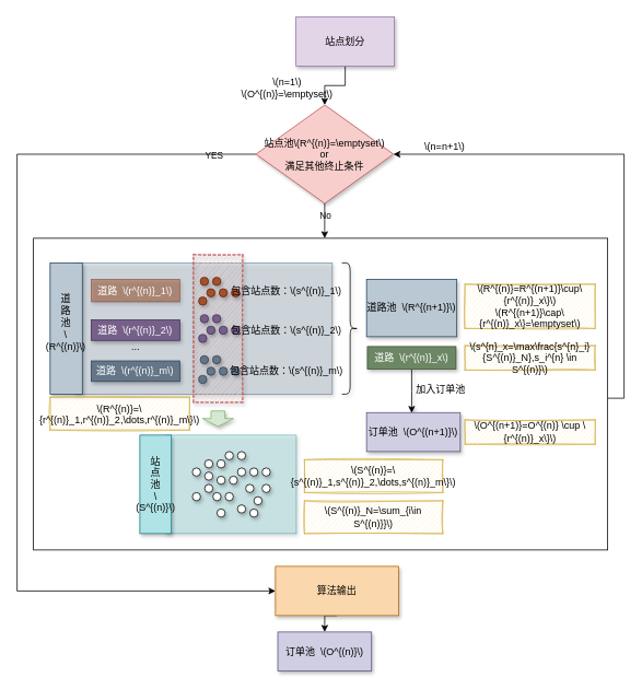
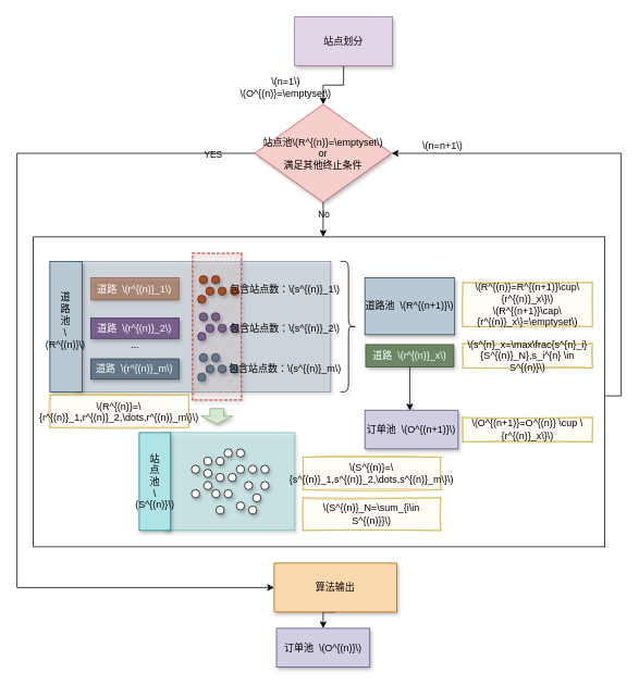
  <mxCell id="0" />
  <mxCell id="1" parent="0" />
  <mxCell id="2" value="" style="rounded=0;whiteSpace=wrap;html=1;shadow=0;glass=0;sketch=0;fillColor=none;labelBackgroundColor=none;" vertex="1" parent="1"><mxGeometry x="40" y="290" width="700" height="380" as="geometry" /></mxCell>
  <mxCell id="3" value="" style="rounded=0;whiteSpace=wrap;html=1;fillColor=#bac8d3;strokeColor=#23445d;opacity=50;labelBackgroundColor=none;shadow=1;" vertex="1" parent="1"><mxGeometry x="90.31" y="320" width="314" height="160" as="geometry" /></mxCell>
  <mxCell id="4" value="" style="rounded=0;whiteSpace=wrap;html=1;dashed=1;fillColor=#f8cecc;strokeColor=#b85450;sketch=1;labelBackgroundColor=none;shadow=1;" vertex="1" parent="1"><mxGeometry x="235.06" y="310" width="60" height="180" as="geometry" /></mxCell>
  <mxCell id="5" value="&lt;div&gt;道&lt;/div&gt;&lt;div&gt;路&lt;/div&gt;&lt;div&gt;池&lt;/div&gt;&lt;div&gt;\(R^{(n)}\)&lt;br&gt;&lt;/div&gt;&lt;div&gt;&lt;br&gt;&lt;/div&gt;" style="rounded=0;whiteSpace=wrap;html=1;fillColor=#bac8d3;strokeColor=#23445d;labelBackgroundColor=none;shadow=1;" vertex="1" parent="1"><mxGeometry x="60.31" y="320" width="39.25" height="160" as="geometry" /></mxCell>
  <mxCell id="6" style="edgeStyle=orthogonalEdgeStyle;rounded=0;orthogonalLoop=1;jettySize=auto;html=1;exitX=0.5;exitY=1;exitDx=0;exitDy=0;entryX=0.5;entryY=0;entryDx=0;entryDy=0;labelBackgroundColor=none;" edge="1" parent="1" source="7" target="34"><mxGeometry relative="1" as="geometry" /></mxCell>
  <mxCell id="7" value="站点划分" style="rounded=0;whiteSpace=wrap;html=1;fillColor=#e1d5e7;strokeColor=#9673a6;labelBackgroundColor=none;shadow=1;" vertex="1" parent="1"><mxGeometry x="360" y="20" width="120" height="60" as="geometry" /></mxCell>
  <mxCell id="8" value="道路&amp;nbsp; \(r^{(n)}_1\)" style="rounded=0;whiteSpace=wrap;html=1;fillColor=#a0522d;strokeColor=#6D1F00;opacity=50;fontColor=#ffffff;flipV=1;labelBackgroundColor=none;shadow=1;" vertex="1" parent="1"><mxGeometry x="110.31" y="340" width="108" height="27.5" as="geometry" /></mxCell>
  <mxCell id="9" value="" style="ellipse;whiteSpace=wrap;html=1;aspect=fixed;fillColor=#a0522d;fontColor=#ffffff;strokeColor=#6D1F00;labelBackgroundColor=none;shadow=1;" vertex="1" parent="1"><mxGeometry x="258.31" y="337.5" width="10" height="10" as="geometry" /></mxCell>
  <mxCell id="10" value="" style="ellipse;whiteSpace=wrap;html=1;aspect=fixed;fillColor=#a0522d;fontColor=#ffffff;strokeColor=#6D1F00;labelBackgroundColor=none;shadow=1;" vertex="1" parent="1"><mxGeometry x="251.31" y="351.5" width="10" height="10" as="geometry" /></mxCell>
  <mxCell id="11" value="" style="ellipse;whiteSpace=wrap;html=1;aspect=fixed;fillColor=#a0522d;fontColor=#ffffff;strokeColor=#6D1F00;labelBackgroundColor=none;shadow=1;" vertex="1" parent="1"><mxGeometry x="243.31" y="337.5" width="10" height="10" as="geometry" /></mxCell>
  <mxCell id="12" value="" style="ellipse;whiteSpace=wrap;html=1;aspect=fixed;fillColor=#a0522d;fontColor=#ffffff;strokeColor=#6D1F00;labelBackgroundColor=none;shadow=1;" vertex="1" parent="1"><mxGeometry x="281.31" y="351.5" width="10" height="10" as="geometry" /></mxCell>
  <mxCell id="13" value="" style="ellipse;whiteSpace=wrap;html=1;aspect=fixed;fillColor=#a0522d;fontColor=#ffffff;strokeColor=#6D1F00;labelBackgroundColor=none;shadow=1;" vertex="1" parent="1"><mxGeometry x="266.31" y="351.5" width="10" height="10" as="geometry" /></mxCell>
  <mxCell id="14" value="" style="ellipse;whiteSpace=wrap;html=1;aspect=fixed;fillColor=#a0522d;fontColor=#ffffff;strokeColor=#6D1F00;labelBackgroundColor=none;shadow=1;" vertex="1" parent="1"><mxGeometry x="241.31" y="361.5" width="10" height="10" as="geometry" /></mxCell>
  <mxCell id="15" value="" style="ellipse;whiteSpace=wrap;html=1;aspect=fixed;fillColor=#76608a;fontColor=#ffffff;strokeColor=#432D57;labelBackgroundColor=none;shadow=1;" vertex="1" parent="1"><mxGeometry x="258.31" y="383" width="10" height="10" as="geometry" /></mxCell>
  <mxCell id="16" value="" style="ellipse;whiteSpace=wrap;html=1;aspect=fixed;fillColor=#76608a;fontColor=#ffffff;strokeColor=#432D57;labelBackgroundColor=none;shadow=1;" vertex="1" parent="1"><mxGeometry x="251.31" y="397" width="10" height="10" as="geometry" /></mxCell>
  <mxCell id="17" value="" style="ellipse;whiteSpace=wrap;html=1;aspect=fixed;fillColor=#76608a;fontColor=#ffffff;strokeColor=#432D57;labelBackgroundColor=none;shadow=1;" vertex="1" parent="1"><mxGeometry x="243.31" y="383" width="10" height="10" as="geometry" /></mxCell>
  <mxCell id="18" value="" style="ellipse;whiteSpace=wrap;html=1;aspect=fixed;fillColor=#76608a;fontColor=#ffffff;strokeColor=#432D57;labelBackgroundColor=none;shadow=1;" vertex="1" parent="1"><mxGeometry x="281.31" y="397" width="10" height="10" as="geometry" /></mxCell>
  <mxCell id="19" value="" style="ellipse;whiteSpace=wrap;html=1;aspect=fixed;fillColor=#76608a;fontColor=#ffffff;strokeColor=#432D57;labelBackgroundColor=none;shadow=1;" vertex="1" parent="1"><mxGeometry x="266.31" y="397" width="10" height="10" as="geometry" /></mxCell>
  <mxCell id="20" value="" style="ellipse;whiteSpace=wrap;html=1;aspect=fixed;fillColor=#76608a;fontColor=#ffffff;strokeColor=#432D57;labelBackgroundColor=none;shadow=1;" vertex="1" parent="1"><mxGeometry x="241.31" y="407" width="10" height="10" as="geometry" /></mxCell>
  <mxCell id="21" value="" style="ellipse;whiteSpace=wrap;html=1;aspect=fixed;fillColor=#647687;fontColor=#ffffff;strokeColor=#314354;labelBackgroundColor=none;shadow=1;" vertex="1" parent="1"><mxGeometry x="258.31" y="433" width="10" height="10" as="geometry" /></mxCell>
  <mxCell id="22" value="" style="ellipse;whiteSpace=wrap;html=1;aspect=fixed;fillColor=#647687;fontColor=#ffffff;strokeColor=#314354;labelBackgroundColor=none;shadow=1;" vertex="1" parent="1"><mxGeometry x="251.31" y="447" width="10" height="10" as="geometry" /></mxCell>
  <mxCell id="23" value="" style="ellipse;whiteSpace=wrap;html=1;aspect=fixed;fillColor=#647687;fontColor=#ffffff;strokeColor=#314354;labelBackgroundColor=none;shadow=1;" vertex="1" parent="1"><mxGeometry x="243.31" y="433" width="10" height="10" as="geometry" /></mxCell>
  <mxCell id="24" value="" style="ellipse;whiteSpace=wrap;html=1;aspect=fixed;fillColor=#647687;fontColor=#ffffff;strokeColor=#314354;labelBackgroundColor=none;shadow=1;" vertex="1" parent="1"><mxGeometry x="281.31" y="447" width="10" height="10" as="geometry" /></mxCell>
  <mxCell id="25" value="" style="ellipse;whiteSpace=wrap;html=1;aspect=fixed;fillColor=#647687;fontColor=#ffffff;strokeColor=#314354;labelBackgroundColor=none;shadow=1;" vertex="1" parent="1"><mxGeometry x="266.31" y="447" width="10" height="10" as="geometry" /></mxCell>
  <mxCell id="26" value="" style="ellipse;whiteSpace=wrap;html=1;aspect=fixed;fillColor=#647687;fontColor=#ffffff;strokeColor=#314354;labelBackgroundColor=none;shadow=1;" vertex="1" parent="1"><mxGeometry x="241.31" y="457" width="10" height="10" as="geometry" /></mxCell>
  <mxCell id="27" value="包含站点数：\(s^{(n)}_1\)" style="text;html=1;align=center;verticalAlign=middle;resizable=0;points=[];autosize=1;strokeColor=none;fillColor=none;shadow=1;" vertex="1" parent="1"><mxGeometry x="268.31" y="338.75" width="160" height="30" as="geometry" /></mxCell>
  <mxCell id="28" value="包含站点数：\(s^{(n)}_2\)" style="text;html=1;align=center;verticalAlign=middle;resizable=0;points=[];autosize=1;strokeColor=none;fillColor=none;flipH=1;shadow=1;" vertex="1" parent="1"><mxGeometry x="268.31" y="387" width="160" height="30" as="geometry" /></mxCell>
  <mxCell id="29" value="包含站点数：\(s^{(n)}_m\)" style="text;html=1;align=center;verticalAlign=middle;resizable=0;points=[];autosize=1;strokeColor=none;fillColor=none;flipH=1;shadow=1;" vertex="1" parent="1"><mxGeometry x="268.31" y="437" width="160" height="30" as="geometry" /></mxCell>
  <mxCell id="30" style="edgeStyle=orthogonalEdgeStyle;rounded=0;orthogonalLoop=1;jettySize=auto;html=1;exitX=0;exitY=0.5;exitDx=0;exitDy=0;entryX=0;entryY=0.5;entryDx=0;entryDy=0;labelBackgroundColor=none;" edge="1" parent="1" source="34" target="77"><mxGeometry relative="1" as="geometry"><Array as="points"><mxPoint x="20" y="187" /><mxPoint x="20" y="720" /></Array></mxGeometry></mxCell>
  <mxCell id="31" value="YES" style="edgeLabel;html=1;align=center;verticalAlign=middle;resizable=0;points=[];labelBackgroundColor=none;" vertex="1" connectable="0" parent="30"><mxGeometry x="-0.91" y="1" relative="1" as="geometry"><mxPoint x="-1" as="offset" /></mxGeometry></mxCell>
  <mxCell id="32" style="edgeStyle=orthogonalEdgeStyle;rounded=0;orthogonalLoop=1;jettySize=auto;html=1;exitX=0.5;exitY=1;exitDx=0;exitDy=0;entryX=0.5;entryY=0;entryDx=0;entryDy=0;labelBackgroundColor=none;" edge="1" parent="1" source="34"><mxGeometry relative="1" as="geometry"><mxPoint x="395" y="290" as="targetPoint" /></mxGeometry></mxCell>
  <mxCell id="33" value="No" style="edgeLabel;html=1;align=center;verticalAlign=middle;resizable=0;points=[];labelBackgroundColor=none;" vertex="1" connectable="0" parent="32"><mxGeometry x="-0.259" relative="1" as="geometry"><mxPoint y="-1" as="offset" /></mxGeometry></mxCell>
  <mxCell id="34" value="&lt;div&gt;站点池\(R^{(n)}=\emptyset\)&lt;/div&gt;&lt;div&gt;or&lt;/div&gt;&lt;div&gt;满足其他终止条件&lt;br&gt;&lt;/div&gt;" style="rhombus;whiteSpace=wrap;html=1;fillColor=#f8cecc;strokeColor=#b85450;labelBackgroundColor=none;shadow=1;" vertex="1" parent="1"><mxGeometry x="311.25" y="127.5" width="167.5" height="120" as="geometry" /></mxCell>
  <mxCell id="35" value="&lt;div&gt;\(n=1\)&lt;/div&gt;&lt;div&gt;\(O^{(n)}=\emptyset\)&lt;/div&gt;" style="text;html=1;align=center;verticalAlign=middle;resizable=0;points=[];autosize=1;strokeColor=none;fillColor=none;" vertex="1" parent="1"><mxGeometry x="284.25" y="86.5" width="130" height="40" as="geometry" /></mxCell>
  <mxCell id="36" value="" style="shape=flexArrow;endArrow=classic;html=1;rounded=0;width=16.911;endSize=2.914;fillColor=#d5e8d4;strokeColor=#82b366;labelBackgroundColor=none;shadow=1;" edge="1" parent="1"><mxGeometry width="50" height="50" relative="1" as="geometry"><mxPoint x="264.93" y="500" as="sourcePoint" /><mxPoint x="264.93" y="520" as="targetPoint" /></mxGeometry></mxCell>
  <mxCell id="37" value="&lt;div&gt;道路池&amp;nbsp; \(R^{(n+1)}\)&lt;br&gt;&lt;/div&gt;" style="rounded=0;whiteSpace=wrap;html=1;fillColor=#bac8d3;strokeColor=#23445d;flipH=1;flipV=1;labelBackgroundColor=none;shadow=1;" vertex="1" parent="1"><mxGeometry x="446.06" y="340" width="110" height="70" as="geometry" /></mxCell>
  <mxCell id="38" style="edgeStyle=orthogonalEdgeStyle;rounded=0;orthogonalLoop=1;jettySize=auto;html=1;exitX=0.5;exitY=1;exitDx=0;exitDy=0;labelBackgroundColor=none;shadow=1;" edge="1" parent="1" source="39"><mxGeometry relative="1" as="geometry"><mxPoint x="501.06" y="452.5" as="sourcePoint" /><mxPoint x="501.06" y="503" as="targetPoint" /></mxGeometry></mxCell>
  <mxCell id="39" value="道路&amp;nbsp; \(r^{(n)}_x\)" style="rounded=0;whiteSpace=wrap;html=1;fillColor=#6d8764;fontColor=#ffffff;strokeColor=#3A5431;flipH=1;flipV=1;labelBackgroundColor=none;shadow=1;" vertex="1" parent="1"><mxGeometry x="447.06" y="422" width="108" height="27.5" as="geometry" /></mxCell>
  <mxCell id="40" value="" style="rounded=0;whiteSpace=wrap;html=1;fillColor=#b0e3e6;strokeColor=#0e8088;opacity=50;labelBackgroundColor=none;shadow=1;" vertex="1" parent="1"><mxGeometry x="200.44" y="530" width="160" height="120" as="geometry" /></mxCell>
  <mxCell id="41" value="&lt;div&gt;站&lt;/div&gt;&lt;div&gt;点&lt;/div&gt;&lt;div&gt;池&lt;/div&gt;&lt;div&gt;\(S^{(n)}\)&lt;br&gt;&lt;/div&gt;" style="rounded=0;whiteSpace=wrap;html=1;fillColor=#b0e3e6;strokeColor=#0e8088;labelBackgroundColor=none;shadow=1;" vertex="1" parent="1"><mxGeometry x="169.69" y="530" width="38.37" height="120" as="geometry" /></mxCell>
  <mxCell id="42" value="" style="group;labelBackgroundColor=none;shadow=1;" vertex="1" connectable="0" parent="1"><mxGeometry x="233.68" y="550" width="95" height="80" as="geometry" /></mxCell>
  <mxCell id="43" value="" style="ellipse;whiteSpace=wrap;html=1;aspect=fixed;labelBackgroundColor=none;shadow=1;" vertex="1" parent="42"><mxGeometry x="65" y="40" width="10" height="10" as="geometry" /></mxCell>
  <mxCell id="44" value="" style="ellipse;whiteSpace=wrap;html=1;aspect=fixed;labelBackgroundColor=none;shadow=1;" vertex="1" parent="42"><mxGeometry x="55" width="10" height="10" as="geometry" /></mxCell>
  <mxCell id="45" value="" style="ellipse;whiteSpace=wrap;html=1;aspect=fixed;labelBackgroundColor=none;shadow=1;" vertex="1" parent="42"><mxGeometry x="55" y="20" width="10" height="10" as="geometry" /></mxCell>
  <mxCell id="46" value="" style="ellipse;whiteSpace=wrap;html=1;aspect=fixed;labelBackgroundColor=none;shadow=1;" vertex="1" parent="42"><mxGeometry x="40" width="10" height="10" as="geometry" /></mxCell>
  <mxCell id="47" value="" style="ellipse;whiteSpace=wrap;html=1;aspect=fixed;labelBackgroundColor=none;shadow=1;" vertex="1" parent="42"><mxGeometry x="40" y="50" width="10" height="10" as="geometry" /></mxCell>
  <mxCell id="48" value="" style="ellipse;whiteSpace=wrap;html=1;aspect=fixed;labelBackgroundColor=none;shadow=1;" vertex="1" parent="42"><mxGeometry x="30" y="10" width="10" height="10" as="geometry" /></mxCell>
  <mxCell id="49" value="" style="ellipse;whiteSpace=wrap;html=1;aspect=fixed;labelBackgroundColor=none;shadow=1;" vertex="1" parent="42"><mxGeometry x="30" y="30" width="10" height="10" as="geometry" /></mxCell>
  <mxCell id="50" value="" style="ellipse;whiteSpace=wrap;html=1;aspect=fixed;labelBackgroundColor=none;shadow=1;" vertex="1" parent="42"><mxGeometry y="50" width="10" height="10" as="geometry" /></mxCell>
  <mxCell id="51" value="" style="ellipse;whiteSpace=wrap;html=1;aspect=fixed;labelBackgroundColor=none;shadow=1;" vertex="1" parent="42"><mxGeometry x="15" y="10" width="10" height="10" as="geometry" /></mxCell>
  <mxCell id="52" value="" style="ellipse;whiteSpace=wrap;html=1;aspect=fixed;labelBackgroundColor=none;shadow=1;" vertex="1" parent="42"><mxGeometry x="15" y="40" width="10" height="10" as="geometry" /></mxCell>
  <mxCell id="53" value="" style="ellipse;whiteSpace=wrap;html=1;aspect=fixed;labelBackgroundColor=none;shadow=1;" vertex="1" parent="42"><mxGeometry y="20" width="10" height="10" as="geometry" /></mxCell>
  <mxCell id="54" value="" style="ellipse;whiteSpace=wrap;html=1;aspect=fixed;labelBackgroundColor=none;shadow=1;" vertex="1" parent="42"><mxGeometry x="75" y="55" width="10" height="10" as="geometry" /></mxCell>
  <mxCell id="55" value="" style="ellipse;whiteSpace=wrap;html=1;aspect=fixed;labelBackgroundColor=none;shadow=1;" vertex="1" parent="42"><mxGeometry x="85" y="20" width="10" height="10" as="geometry" /></mxCell>
  <mxCell id="56" value="" style="ellipse;whiteSpace=wrap;html=1;aspect=fixed;labelBackgroundColor=none;shadow=1;" vertex="1" parent="42"><mxGeometry x="85" y="40" width="10" height="10" as="geometry" /></mxCell>
  <mxCell id="57" value="" style="ellipse;whiteSpace=wrap;html=1;aspect=fixed;labelBackgroundColor=none;shadow=1;" vertex="1" parent="42"><mxGeometry x="70" y="20" width="10" height="10" as="geometry" /></mxCell>
  <mxCell id="58" value="" style="ellipse;whiteSpace=wrap;html=1;aspect=fixed;labelBackgroundColor=none;shadow=1;" vertex="1" parent="42"><mxGeometry x="70" y="70" width="10" height="10" as="geometry" /></mxCell>
  <mxCell id="59" value="" style="ellipse;whiteSpace=wrap;html=1;aspect=fixed;labelBackgroundColor=none;shadow=1;" vertex="1" parent="42"><mxGeometry x="30" y="70" width="10" height="10" as="geometry" /></mxCell>
  <mxCell id="60" value="" style="ellipse;whiteSpace=wrap;html=1;aspect=fixed;labelBackgroundColor=none;shadow=1;" vertex="1" parent="42"><mxGeometry x="45" y="30" width="10" height="10" as="geometry" /></mxCell>
  <mxCell id="61" value="" style="ellipse;whiteSpace=wrap;html=1;aspect=fixed;labelBackgroundColor=none;shadow=1;" vertex="1" parent="42"><mxGeometry x="25" y="50" width="10" height="10" as="geometry" /></mxCell>
  <mxCell id="62" value="" style="ellipse;whiteSpace=wrap;html=1;aspect=fixed;labelBackgroundColor=none;shadow=1;" vertex="1" parent="42"><mxGeometry x="15" y="25" width="10" height="10" as="geometry" /></mxCell>
  <mxCell id="63" value="" style="ellipse;whiteSpace=wrap;html=1;aspect=fixed;labelBackgroundColor=none;shadow=1;" vertex="1" parent="42"><mxGeometry x="55" y="65" width="10" height="10" as="geometry" /></mxCell>
  <mxCell id="64" value="道路&amp;nbsp; \(r^{(n)}_2\)" style="rounded=0;whiteSpace=wrap;html=1;fillColor=#76608a;strokeColor=#432D57;fontColor=#ffffff;flipV=1;flipH=1;labelBackgroundColor=none;shadow=1;" vertex="1" parent="1"><mxGeometry x="110.31" y="389.5" width="108" height="25" as="geometry" /></mxCell>
  <mxCell id="65" value="..." style="text;html=1;align=center;verticalAlign=middle;resizable=0;points=[];autosize=1;strokeColor=none;fillColor=none;labelBackgroundColor=none;shadow=1;" vertex="1" parent="1"><mxGeometry x="149.31" y="408" width="30" height="30" as="geometry" /></mxCell>
  <mxCell id="66" value="道路&amp;nbsp; \(r^{(n)}_m\)" style="rounded=0;whiteSpace=wrap;html=1;fillColor=#647687;strokeColor=#314354;fontColor=#ffffff;flipV=1;flipH=1;labelBackgroundColor=none;shadow=1;" vertex="1" parent="1"><mxGeometry x="110.31" y="439.5" width="108" height="25" as="geometry" /></mxCell>
  <mxCell id="67" value="\(R^{(n)}=\{r^{(n)}_1,r^{(n)}_2,\dots,r^{(n)}_m\}\)" style="text;whiteSpace=wrap;html=1;align=center;fillColor=#fff2cc;strokeColor=#d6b656;shadow=0;glass=0;sketch=1;labelBackgroundColor=none;" vertex="1" parent="1"><mxGeometry x="60.31" y="483.75" width="170" height="40" as="geometry" /></mxCell>
  <mxCell id="68" value="\(s^{n}_x=\max\frac{s^{n}_i}{S^{(n)}_N},s_i^{n} \in S^{(n)}\)" style="rounded=0;whiteSpace=wrap;html=1;shadow=0;glass=0;sketch=1;fillColor=#fff2cc;strokeColor=#d6b656;flipH=1;flipV=1;labelBackgroundColor=none;" vertex="1" parent="1"><mxGeometry x="566.06" y="420.87" width="158.75" height="29.75" as="geometry" /></mxCell>
  <mxCell id="69" value="&lt;div&gt;\(S^{(n)}=\{s^{(n)}_1,s^{(n)}_2,\dots,s^{(n)}_m\}\)&lt;/div&gt;" style="rounded=0;whiteSpace=wrap;html=1;shadow=0;glass=0;sketch=1;fillColor=#fff2cc;strokeColor=#d6b656;labelBackgroundColor=none;" vertex="1" parent="1"><mxGeometry x="370.31" y="560" width="168.75" height="40" as="geometry" /></mxCell>
  <mxCell id="70" value="&lt;div&gt;\(S^{(n)}_N=\sum_{i\in S^{(n)}}\)&lt;/div&gt;" style="rounded=0;whiteSpace=wrap;html=1;shadow=0;glass=0;sketch=1;fillColor=#fff2cc;strokeColor=#d6b656;labelBackgroundColor=none;" vertex="1" parent="1"><mxGeometry x="370.31" y="610" width="168.75" height="40" as="geometry" /></mxCell>
  <mxCell id="71" value="订单池&amp;nbsp; \(O^{(n+1)}\)" style="rounded=0;whiteSpace=wrap;html=1;fillColor=#d0cee2;strokeColor=#56517e;labelBackgroundColor=none;shadow=1;" vertex="1" parent="1"><mxGeometry x="446.06" y="502.5" width="114.25" height="47.5" as="geometry" /></mxCell>
  <mxCell id="72" value="" style="shape=curlyBracket;whiteSpace=wrap;html=1;rounded=1;flipH=1;shadow=1;glass=0;sketch=0;fillColor=none;labelBackgroundColor=none;" vertex="1" parent="1"><mxGeometry x="416.06" y="320" width="20" height="160" as="geometry" /></mxCell>
- <mxCell id="73" value="加入订单池" style="text;html=1;align=center;verticalAlign=middle;resizable=0;points=[];autosize=1;strokeColor=none;fillColor=none;" vertex="1" parent="1"><mxGeometry x="496.06" y="460" width="80" height="30" as="geometry" /></mxCell>
  <mxCell id="74" value="&lt;div&gt;\(R^{(n)}=R^{(n+1)}\cup\{r^{(n)}_x\}\)&lt;/div&gt;&lt;div&gt;\(R^{(n+1)}\cap\{r^{(n)}_x\}=\emptyset\)&lt;/div&gt;" style="rounded=0;whiteSpace=wrap;html=1;shadow=0;glass=0;sketch=1;fillColor=#fff2cc;strokeColor=#d6b656;flipH=1;flipV=1;labelBackgroundColor=none;" vertex="1" parent="1"><mxGeometry x="566.06" y="346" width="158.75" height="54" as="geometry" /></mxCell>
  <mxCell id="75" value="\(O^{(n+1)}=O^{(n)} \cup \{r^{(n)}_x\}\)" style="rounded=0;whiteSpace=wrap;html=1;shadow=0;glass=0;sketch=1;fillColor=#fff2cc;strokeColor=#d6b656;labelBackgroundColor=none;" vertex="1" parent="1"><mxGeometry x="566.06" y="511.38" width="158.75" height="29.75" as="geometry" /></mxCell>
  <mxCell id="76" style="edgeStyle=orthogonalEdgeStyle;rounded=0;orthogonalLoop=1;jettySize=auto;html=1;exitX=0.5;exitY=1;exitDx=0;exitDy=0;entryX=0.5;entryY=0;entryDx=0;entryDy=0;labelBackgroundColor=none;" edge="1" parent="1" source="77" target="78"><mxGeometry relative="1" as="geometry" /></mxCell>
  <mxCell id="77" value="算法输出" style="rounded=0;whiteSpace=wrap;html=1;fillColor=#fad7ac;strokeColor=#b46504;shadow=1;labelBackgroundColor=none;" vertex="1" parent="1"><mxGeometry x="335" y="690" width="150" height="60" as="geometry" /></mxCell>
  <mxCell id="78" value="订单池&amp;nbsp; \(O^{(n)}\)" style="rounded=0;whiteSpace=wrap;html=1;fillColor=#d0cee2;strokeColor=#56517e;labelBackgroundColor=none;shadow=1;" vertex="1" parent="1"><mxGeometry x="337.88" y="770" width="114.25" height="47.5" as="geometry" /></mxCell>
  <mxCell id="79" style="edgeStyle=orthogonalEdgeStyle;rounded=0;orthogonalLoop=1;jettySize=auto;html=1;exitX=1;exitY=0.5;exitDx=0;exitDy=0;entryX=1;entryY=0.5;entryDx=0;entryDy=0;labelBackgroundColor=none;" edge="1" parent="1" target="34"><mxGeometry relative="1" as="geometry"><mxPoint x="740.31" y="485" as="sourcePoint" /><Array as="points"><mxPoint x="760" y="485" /><mxPoint x="760" y="187" /></Array></mxGeometry></mxCell>
  <mxCell id="80" value="\(n=n+1\)" style="text;html=1;align=center;verticalAlign=middle;resizable=0;points=[];autosize=1;strokeColor=none;fillColor=none;" vertex="1" parent="1"><mxGeometry x="506.06" y="164" width="70" height="30" as="geometry" /></mxCell>
